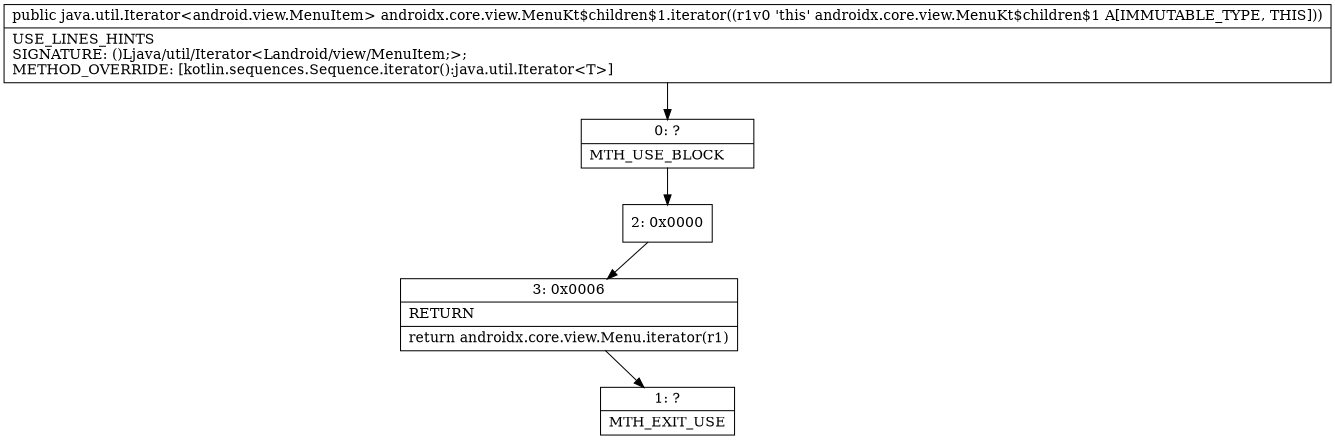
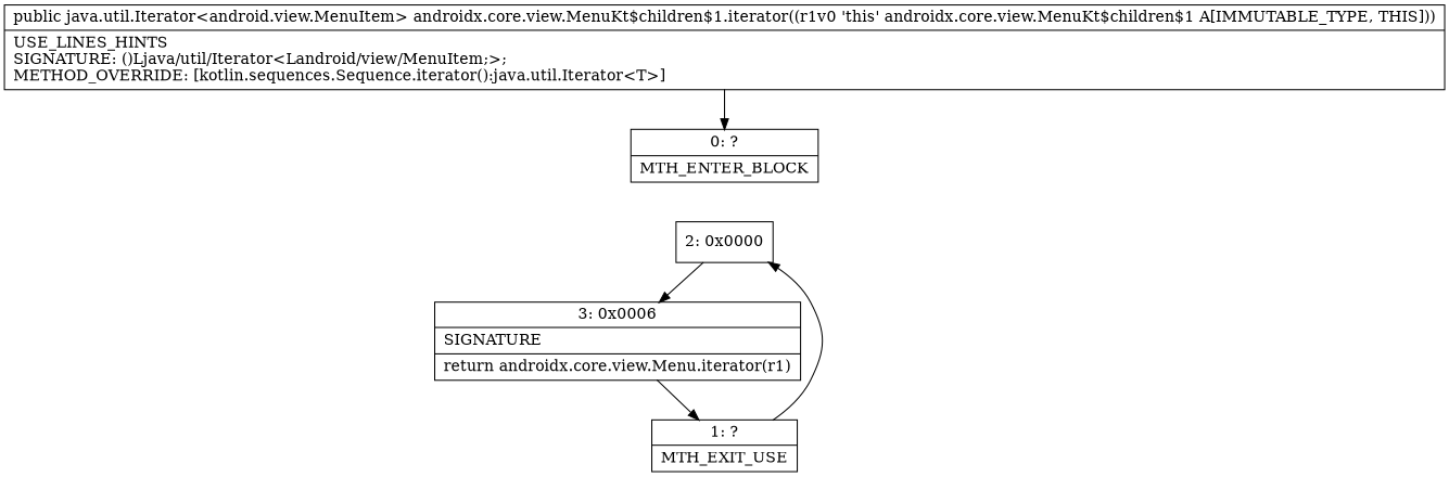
  digraph {
    node [shape=record]
-   n1 [label="{0\:\ ?|MTH_USE_BLOCK\l}"]
+   n1 [label="{0\:\ ?|MTH_ENTER_BLOCK\l}"]
    n2 [label="{2\:\ 0x0000}"]
-   n3 [label="{3\:\ 0x0006|RETURN\l|return androidx.core.view.Menu.iterator(r1)\l}"]
+   n3 [label="{3\:\ 0x0006|SIGNATURE\l|return androidx.core.view.Menu.iterator(r1)\l}"]
    n4 [label="{1\:\ ?|MTH_EXIT_USE\l}"]
    n5 [label="{public java.util.Iterator\<android.view.MenuItem\> androidx.core.view.MenuKt$children$1.iterator((r1v0 'this' androidx.core.view.MenuKt$children$1 A[IMMUTABLE_TYPE, THIS]))  | USE_LINES_HINTS\lSIGNATURE: ()Ljava\/util\/Iterator\<Landroid\/view\/MenuItem;\>;\lMETHOD_OVERRIDE: [kotlin.sequences.Sequence.iterator():java.util.Iterator\<T\>]\l}"]
-   n1 -> n2
+   n4 -> n2
    n2 -> n3
    n3 -> n4
    n5 -> n1
  }
